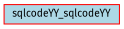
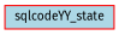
  digraph {
    rankdir=LR
    fontname="Fira Sans"
-   n1 [color=red fillcolor=lightblue fontname="Fira Sans" fontsize=10 height=0.2 label=sqlcodeYY_sqlcodeYY shape=record style=filled width=0.4]
+   n1 [color=red fillcolor=lightblue fontname="Fira Sans" fontsize=10 height=0.2 label=sqlcodeYY_state shape=record style=filled width=0.4]
  }
